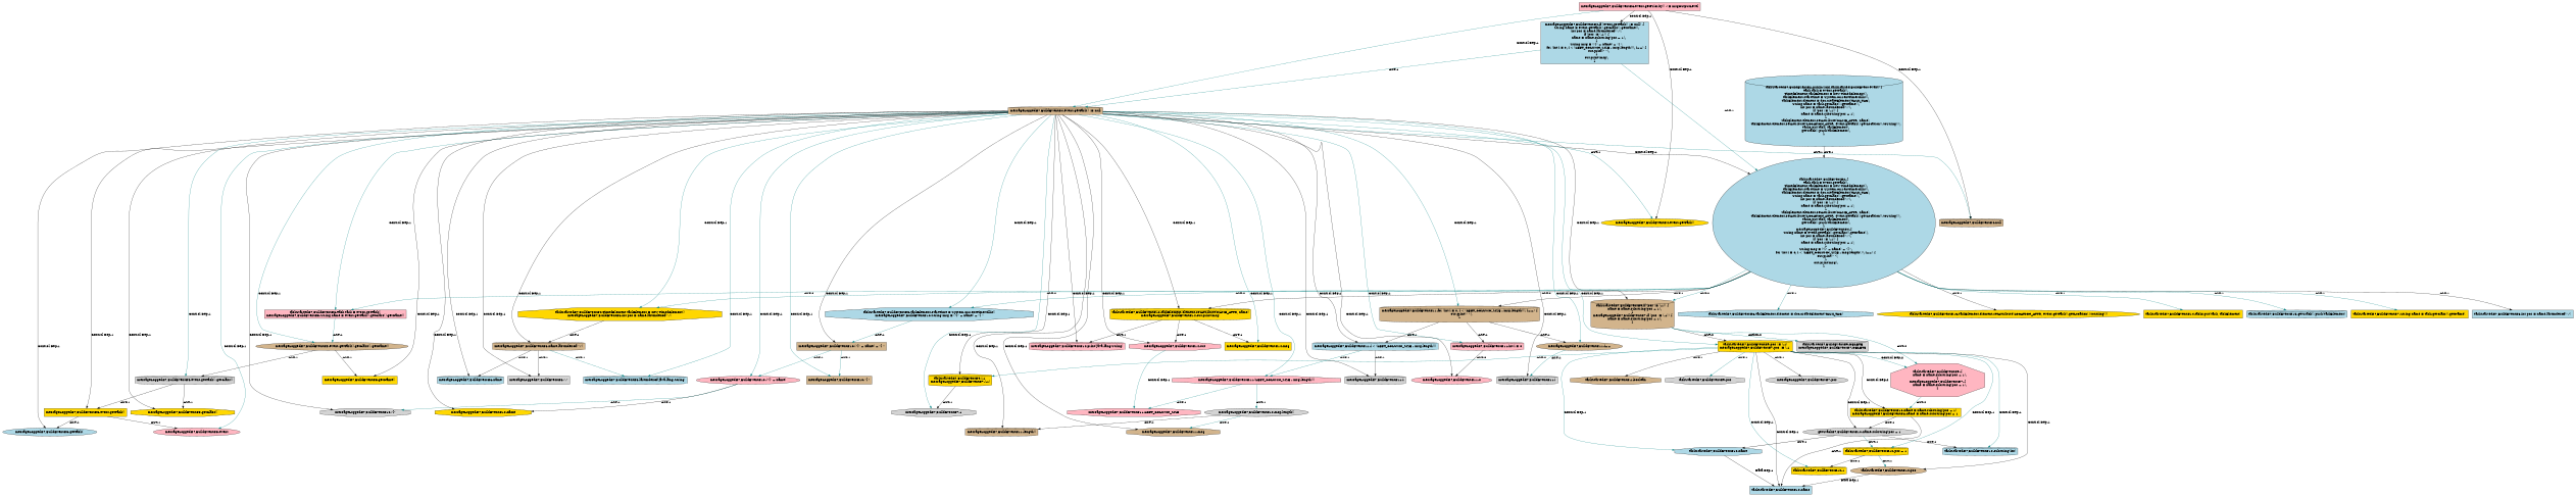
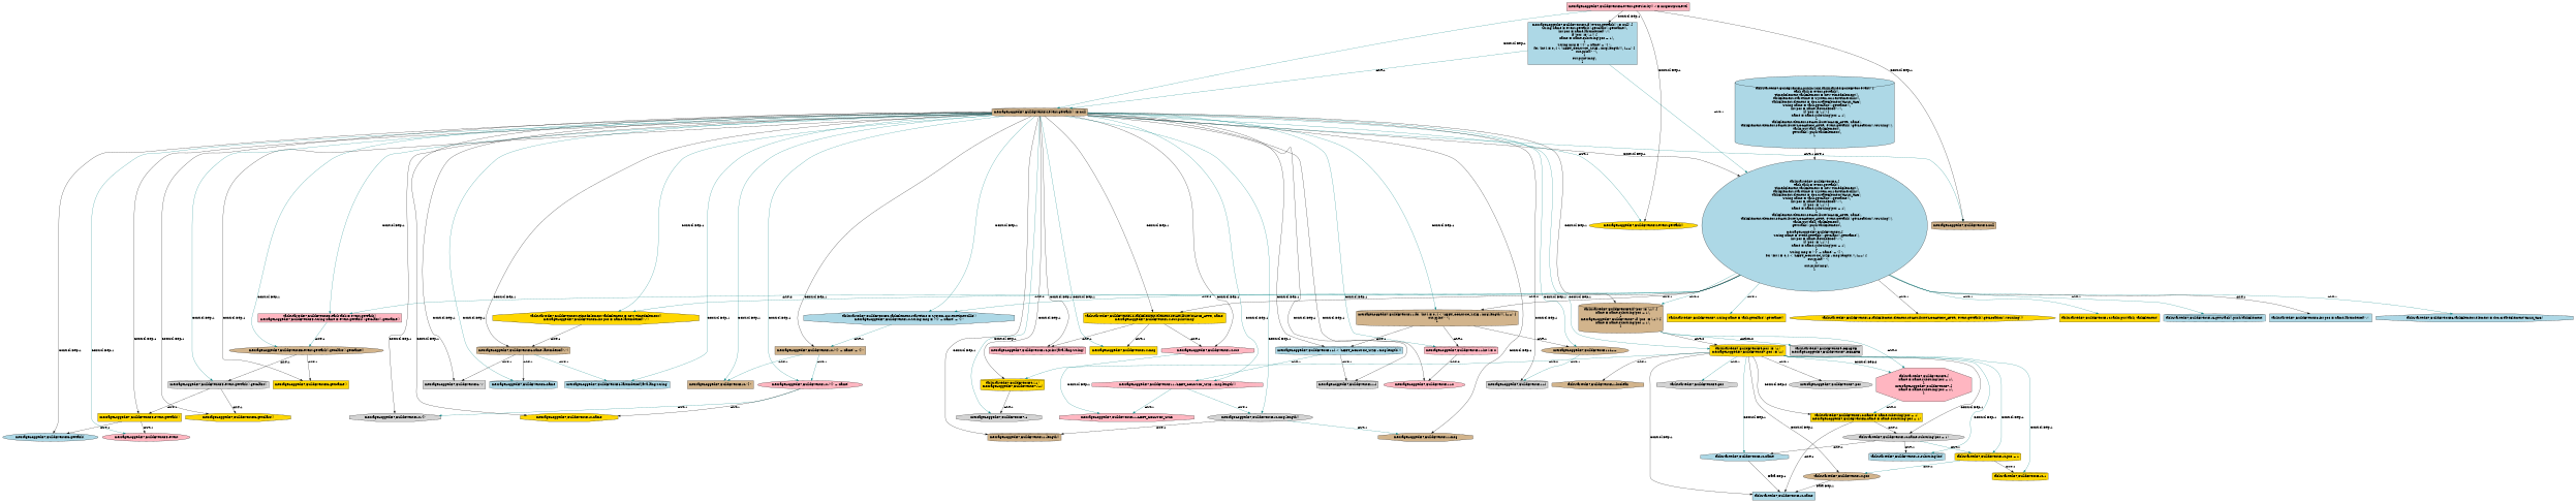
  digraph {
    node [fillcolor=gold shape=cylinder style=filled]
    edge [color=black]
    n1 [fillcolor=lightgrey label="taskStarted#?,BuildEvent#9:DELETE\nmessageLogged#?,BuildEvent#7:DELETE"]
    n2 [fillcolor=tan label="taskStarted#?,BuildEvent#9:if (pos != (-1)) \{\n    name = name.substring(pos + 1);\n\}\nmessageLogged#?,BuildEvent#7:if (pos != (-1)) \{\n    name = name.substring(pos + 1);\n\}"]
    n3 [label="taskStarted#?,BuildEvent#9:pos != (-1)\nmessageLogged#?,BuildEvent#7:pos != (-1)"]
    n4 [fillcolor=lightpink label="taskStarted#?,BuildEvent#9:\{\n    name = name.substring(pos + 1);\n\}\nmessageLogged#?,BuildEvent#7:\{\n    name = name.substring(pos + 1);\n\}" shape=octagon]
    n5 [fillcolor=tan label="taskStarted#?,BuildEvent#-1:boolean" shape=octagon]
    n6 [fillcolor=lightgrey label="taskStarted#?,BuildEvent#9:pos" shape=octagon]
    n7 [label="taskStarted#?,BuildEvent#9:(-1)\nmessageLogged#?,BuildEvent#7:(-1)"]
    n8 [label="taskStarted#?,BuildEvent#10:name = name.substring(pos + 1)\nmessageLogged#?,BuildEvent#8:name = name.substring(pos + 1)" shape=box]
    n9 [fillcolor=lightblue label="taskStarted#?,BuildEvent#10:name" shape=box]
-   n10 [fillcolor=lightgrey label="getStack#?,BuildEvent#10:name.substring(pos + 1)" shape=ellipse]
+   n10 [fillcolor=lightgrey label="taskStarted#?,BuildEvent#10:name.substring(pos + 1)" shape=ellipse]
    n11 [fillcolor=lightblue label="taskStarted#?,BuildEvent#10:substring(int)"]
    n12 [fillcolor=lightblue label="taskStarted#?,BuildEvent#10:name" shape=octagon]
    n13 [label="taskStarted#?,BuildEvent#10:pos + 1"]
    n14 [fillcolor=tan label="taskStarted#?,BuildEvent#10:pos" shape=ellipse]
    n15 [label="taskStarted#?,BuildEvent#10:1"]
    n16 [fillcolor=lightgrey label="messageLogged#?,BuildEvent#7:pos" shape=ellipse]
    n17 [fillcolor=lightblue label="taskStarted#?,BuildEvent#2:\{\n    Task task = event.getTask();\n    TimedElement taskElement = new TimedElement();\n    taskElement.startTime = System.currentTimeMillis();\n    taskElement.element = doc.createElement(TASK_TAG);\n    String name = task.getClass().getName();\n    int pos = name.lastIndexOf(\".\");\n    if (pos != (-1)) \{\n        name = name.substring(pos + 1);\n    \}\n    taskElement.element.setAttribute(NAME_ATTR, name);\n    taskElement.element.setAttribute(LOCATION_ATTR, event.getTask().getLocation().toString());\n    tasks.put(task, taskElement);\n    getStack().push(taskElement);\n\}\nmessageLogged#?,BuildEvent#4:\{\n    String name = event.getTask().getClass().getName();\n    int pos = name.lastIndexOf(\".\");\n    if (pos != (-1)) \{\n        name = name.substring(pos + 1);\n    \}\n    String msg = (\"[\" + name) + \"] \";\n    for (int i = 0; i < (LEFT_COLUMN_SIZE - msg.length()); i++) \{\n        out.print(\" \");\n    \}\n    out.print(msg);\n\}" shape=ellipse]
    n18 [fillcolor=lightpink label="taskStarted#?,BuildEvent#3:Task task = event.getTask()\nmessageLogged#?,BuildEvent#5:String name = event.getTask().getClass().getName()" shape=box]
    n19 [label="taskStarted#?,BuildEvent#4:TimedElement taskElement = new TimedElement()\nmessageLogged#?,BuildEvent#6:int pos = name.lastIndexOf(\".\")" shape=octagon]
    n20 [fillcolor=lightblue label="taskStarted#?,BuildEvent#5:taskElement.startTime = System.currentTimeMillis()\nmessageLogged#?,BuildEvent#10:String msg = (\"[\" + name) + \"] \"" shape=octagon]
    n21 [fillcolor=lightblue label="taskStarted#?,BuildEvent#6:taskElement.element = doc.createElement(TASK_TAG)" shape=octagon]
    n22 [label="taskStarted#?,BuildEvent#7:String name = task.getClass().getName()" shape=box]
    n23 [fillcolor=lightblue label="taskStarted#?,BuildEvent#8:int pos = name.lastIndexOf(\".\")" shape=box]
    n24 [label="taskStarted#?,BuildEvent#12:taskElement.element.setAttribute(NAME_ATTR, name)\nmessageLogged#?,BuildEvent#14:out.print(msg)"]
    n25 [label="taskStarted#?,BuildEvent#13:taskElement.element.setAttribute(LOCATION_ATTR, event.getTask().getLocation().toString())" shape=ellipse]
    n26 [label="taskStarted#?,BuildEvent#14:tasks.put(task, taskElement)" shape=box]
    n27 [fillcolor=lightblue label="taskStarted#?,BuildEvent#15:getStack().push(taskElement)"]
    n28 [fillcolor=tan label="messageLogged#?,BuildEvent#11:for (int i = 0; i < (LEFT_COLUMN_SIZE - msg.length()); i++) \{\n    out.print(\" \");\n\}"]
    n29 [fillcolor=tan label="messageLogged#?,BuildEvent#5:event.getTask().getClass().getName()" shape=ellipse]
    n30 [fillcolor=tan label="messageLogged#?,BuildEvent#6:name.lastIndexOf(\".\")"]
    n31 [fillcolor=tan label="messageLogged#?,BuildEvent#10:(\"[\" + name) + \"] \"" shape=box]
    n32 [fillcolor=lightpink label="messageLogged#?,BuildEvent#14:print(java.lang.String)"]
    n33 [label="messageLogged#?,BuildEvent#14:msg" shape=box]
    n34 [fillcolor=lightpink label="messageLogged#?,BuildEvent#14:out" shape=octagon]
    n35 [fillcolor=lightblue label="messageLogged#?,BuildEvent#11:i < (LEFT_COLUMN_SIZE - msg.length())"]
    n36 [fillcolor=lightpink label="messageLogged#?,BuildEvent#11:int i = 0"]
    n37 [fillcolor=tan label="messageLogged#?,BuildEvent#11:i++" shape=ellipse]
    n38 [fillcolor=lightblue label="taskStarted#?,BuildEvent#2:public void taskStarted(BuildEvent event) \{\n    Task task = event.getTask();\n    TimedElement taskElement = new TimedElement();\n    taskElement.startTime = System.currentTimeMillis();\n    taskElement.element = doc.createElement(TASK_TAG);\n    String name = task.getClass().getName();\n    int pos = name.lastIndexOf(\".\");\n    if (pos != (-1)) \{\n        name = name.substring(pos + 1);\n    \}\n    taskElement.element.setAttribute(NAME_ATTR, name);\n    taskElement.element.setAttribute(LOCATION_ATTR, event.getTask().getLocation().toString());\n    tasks.put(task, taskElement);\n    getStack().push(taskElement);\n\}"]
    n39 [label="messageLogged#?,BuildEvent#5:getName()" shape=box]
    n40 [fillcolor=lightgrey label="messageLogged#?,BuildEvent#5:event.getTask().getClass()"]
    n41 [fillcolor=lightblue label="messageLogged#?,BuildEvent#6:name"]
    n42 [fillcolor=lightgrey label="messageLogged#?,BuildEvent#6:\".\"" shape=box]
    n43 [fillcolor=lightblue label="messageLogged#?,BuildEvent#6:lastIndexOf(java.lang.String)"]
    n44 [fillcolor=tan label="messageLogged#?,BuildEvent#10:\"] \"" shape=box]
    n45 [fillcolor=lightpink label="messageLogged#?,BuildEvent#10:(\"[\" + name)" shape=ellipse]
    n46 [fillcolor=lightpink label="messageLogged#?,BuildEvent#11:LEFT_COLUMN_SIZE" shape=octagon]
    n47 [fillcolor=lightgrey label="messageLogged#?,BuildEvent#7:1" shape=octagon]
    n48 [fillcolor=lightpink label="messageLogged#?,BuildEvent#11:(LEFT_COLUMN_SIZE - msg.length())" shape=octagon]
    n49 [fillcolor=lightgrey label="messageLogged#?,BuildEvent#10:msg.length()" shape=ellipse]
    n50 [fillcolor=tan label="messageLogged#?,BuildEvent#11:length()"]
    n51 [fillcolor=tan label="messageLogged#?,BuildEvent#11:msg" shape=octagon]
    n52 [label="messageLogged#?,BuildEvent#5:event.getTask()" shape=box]
    n53 [fillcolor=lightblue label="messageLogged#?,BuildEvent#5:getTask()" shape=ellipse]
    n54 [fillcolor=lightpink label="messageLogged#?,BuildEvent#5:event" shape=ellipse]
    n55 [fillcolor=lightgrey label="messageLogged#?,BuildEvent#10:\"[\"" shape=octagon]
    n56 [fillcolor=lightgrey label="messageLogged#?,BuildEvent#11:i"]
    n57 [fillcolor=lightpink label="messageLogged#?,BuildEvent#11:0" shape=ellipse]
    n58 [fillcolor=lightgrey label="messageLogged#?,BuildEvent#11:i"]
    n59 [label="messageLogged#?,BuildEvent#10:name" shape=octagon]
    n60 [label="messageLogged#?,BuildEvent#4:event.getTask()" shape=ellipse]
    n61 [fillcolor=tan label="messageLogged#?,BuildEvent#4:event.getTask() != null"]
    n62 [fillcolor=tan label="messageLogged#?,BuildEvent#4:null"]
    n63 [label="messageLogged#?,BuildEvent#5:getClass()" shape=octagon]
    n64 [fillcolor=lightpink label="messageLogged#?,BuildEvent#3:event.getPriority() <= msgOutputLevel" shape=box]
    n65 [fillcolor=lightblue label="messageLogged#?,BuildEvent#4:if (event.getTask() != null) \{\n    String name = event.getTask().getClass().getName();\n    int pos = name.lastIndexOf(\".\");\n    if (pos != (-1)) \{\n        name = name.substring(pos + 1);\n    \}\n    String msg = (\"[\" + name) + \"] \";\n    for (int i = 0; i < (LEFT_COLUMN_SIZE - msg.length()); i++) \{\n        out.print(\" \");\n    \}\n    out.print(msg);\n\}" shape=box]
    n2 -> n1 [color=teal label="Action:2"]
    n2 -> n3 [label="AST:2"]
    n2 -> n4 [color=teal label="AST:2"]
    n3 -> n4 [color=teal label="Control Dep:2"]
    n3 -> n5 [label="AST:1"]
    n3 -> n6 [color=teal label="AST:1"]
    n3 -> n7 [color=teal label="AST:2"]
    n3 -> n8 [label="Control Dep:2"]
    n3 -> n9 [label="Control Dep:1"]
    n3 -> n10 [label="Control Dep:1"]
    n3 -> n11 [color=teal label="Control Dep:1"]
    n3 -> n12 [color=teal label="Control Dep:1"]
    n3 -> n13 [color=teal label="Control Dep:1"]
    n3 -> n14 [label="Control Dep:1"]
    n3 -> n15 [color=teal label="Control Dep:1"]
    n3 -> n16 [label="AST:1"]
    n4 -> n8 [color=teal label="AST:2"]
    n7 -> n47 [label="AST:1"]
    n8 -> n9 [label="AST:1"]
    n8 -> n10 [label="AST:1"]
    n10 -> n11 [label="AST:1"]
    n10 -> n12 [label="AST:1"]
    n10 -> n13 [color=teal label="AST:1"]
    n12 -> n9 [label="Data Dep:1"]
    n13 -> n14 [color=teal label="AST:1"]
    n13 -> n15 [label="AST:1"]
    n14 -> n9 [label="Data Dep:1"]
    n17 -> n2 [color=teal label="AST:2"]
    n17 -> n18 [color=teal label="AST:2"]
    n17 -> n19 [color=teal label="AST:2"]
    n17 -> n20 [color=teal label="AST:2"]
    n17 -> n21 [color=teal label="AST:1"]
    n17 -> n22 [color=teal label="AST:1"]
    n17 -> n23 [label="AST:1"]
    n17 -> n24 [label="AST:2"]
    n17 -> n25 [label="AST:1"]
    n17 -> n26 [color=teal label="AST:1"]
    n17 -> n27 [color=teal label="AST:1"]
    n17 -> n28 [label="AST:1"]
    n18 -> n29 [color=teal label="AST:1"]
    n19 -> n30 [label="AST:1"]
    n20 -> n31 [color=teal label="AST:1"]
    n24 -> n32 [label="AST:1"]
    n24 -> n33 [label="AST:1"]
    n24 -> n34 [label="AST:1"]
    n28 -> n35 [label="AST:1"]
    n28 -> n36 [label="AST:1"]
    n28 -> n37 [label="AST:1"]
    n29 -> n39 [label="AST:1"]
    n29 -> n40 [label="AST:1"]
    n30 -> n41 [label="AST:1"]
    n30 -> n42 [label="AST:1"]
    n30 -> n43 [color=teal label="AST:1"]
    n31 -> n44 [color=teal label="AST:1"]
    n31 -> n45 [color=teal label="AST:1"]
    n34 -> n46 [color=teal label="Control Dep:1"]
    n35 -> n48 [color=teal label="AST:1"]
    n35 -> n56 [label="AST:1"]
    n36 -> n57 [label="AST:0"]
    n37 -> n58 [color=teal label="AST:1"]
    n38 -> n17 [label="AST:1"]
    n40 -> n52 [label="AST:1"]
    n40 -> n63 [label="AST:1"]
    n45 -> n55 [color=teal label="AST:1"]
    n45 -> n59 [label="AST:1"]
    n48 -> n46 [color=teal label="AST:1"]
    n48 -> n49 [color=teal label="AST:1"]
    n49 -> n50 [label="AST:1"]
    n49 -> n51 [color=teal label="AST:1"]
    n52 -> n53 [label="AST:1"]
    n52 -> n54 [label="AST:1"]
    n61 -> n2 [label="Control Dep:1"]
    n61 -> n3 [color=teal label="Control Dep:1"]
    n61 -> n7 [label="Control Dep:1"]
    n61 -> n17 [label="Control Dep:1"]
    n61 -> n18 [color=teal label="Control Dep:1"]
    n61 -> n19 [color=teal label="Control Dep:1"]
    n61 -> n20 [color=teal label="Control Dep:1"]
    n61 -> n24 [label="Control Dep:1"]
    n61 -> n28 [color=teal label="Control Dep:1"]
    n61 -> n29 [color=teal label="Control Dep:1"]
    n61 -> n30 [label="Control Dep:1"]
    n61 -> n31 [label="Control Dep:1"]
    n61 -> n32 [label="Control Dep:1"]
    n61 -> n33 [color=teal label="Control Dep:1"]
    n61 -> n34 [label="Control Dep:1"]
    n61 -> n35 [label="Control Dep:1"]
    n61 -> n36 [color=teal label="Control Dep:1"]
    n61 -> n37 [color=teal label="Control Dep:1"]
    n61 -> n39 [label="Control Dep:1"]
    n61 -> n40 [color=teal label="Control Dep:1"]
-   n61 -> n41 [label="Control Dep:1"]
+   n61 -> n41 [color=teal label="Control Dep:1"]
    n61 -> n42 [label="Control Dep:1"]
    n61 -> n43 [color=teal label="Control Dep:1"]
    n61 -> n44 [color=teal label="Control Dep:1"]
    n61 -> n45 [color=teal label="Control Dep:1"]
    n61 -> n47 [color=teal label="Control Dep:1"]
    n61 -> n48 [color=teal label="Control Dep:1"]
+   n61 -> n49 [color=teal label="Control Dep:1"]
    n61 -> n50 [label="Control Dep:1"]
    n61 -> n51 [label="Control Dep:1"]
    n61 -> n52 [label="Control Dep:1"]
    n61 -> n53 [label="Control Dep:1"]
    n61 -> n54 [color=teal label="Control Dep:1"]
    n61 -> n55 [label="Control Dep:1"]
    n61 -> n56 [label="Control Dep:1"]
    n61 -> n57 [label="Control Dep:1"]
    n61 -> n58 [label="Control Dep:1"]
    n61 -> n59 [label="Control Dep:1"]
    n61 -> n60 [color=teal label="AST:1"]
    n61 -> n62 [color=teal label="AST:1"]
    n61 -> n63 [label="Control Dep:1"]
    n64 -> n60 [label="Control Dep:1"]
    n64 -> n61 [color=teal label="Control Dep:1"]
    n64 -> n62 [label="Control Dep:1"]
    n64 -> n65 [label="Control Dep:1"]
    n65 -> n17 [color=teal label="AST:1"]
    n65 -> n61 [color=teal label="AST:1"]
  }
